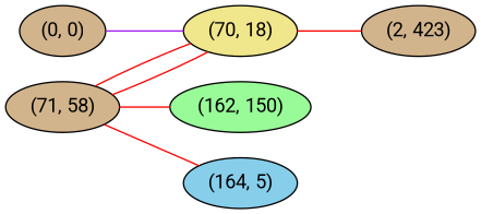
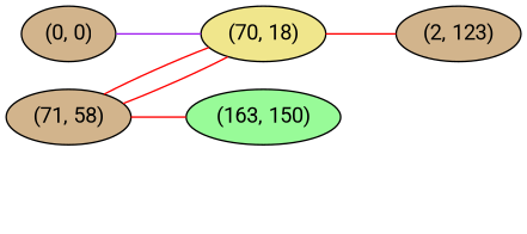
  graph {
    fontname=Roboto
    rankdir=LR
    node [fillcolor=tan fontname=Roboto style=filled]
    edge [color=red fontname=Roboto weight=1]
    "(0, 0)"
    n2 [fillcolor=khaki label="(70, 18)"]
-   "(2, 123)" [label="(2, 423)"]
+   "(2, 123)"
    "(71, 58)"
-   "(163, 150)" [fillcolor=palegreen label="(162, 150)"]
-   "(164, 5)" [fillcolor=skyblue]
+   "(163, 150)" [fillcolor=palegreen]
    "(0, 0)" -- n2 [color=purple weight=4]
    n2 -- "(2, 123)"
    "(71, 58)" -- n2
    "(71, 58)" -- n2
    "(71, 58)" -- "(163, 150)"
-   "(71, 58)" -- "(164, 5)"
  }
